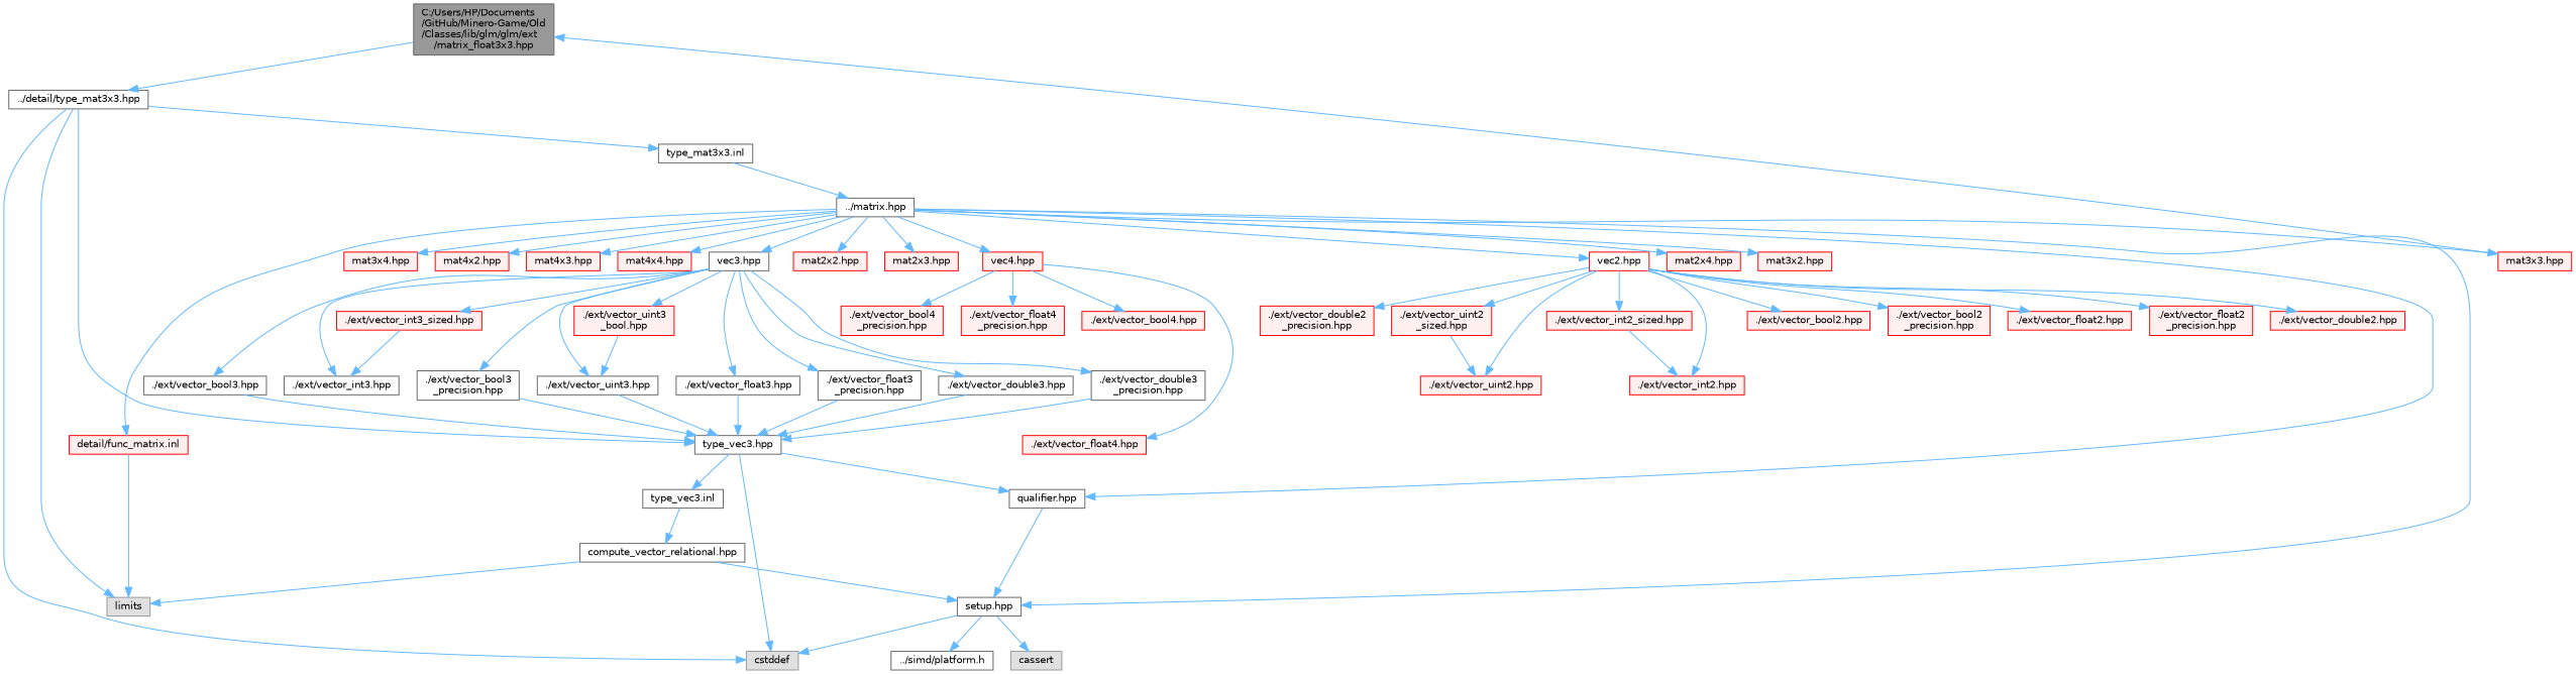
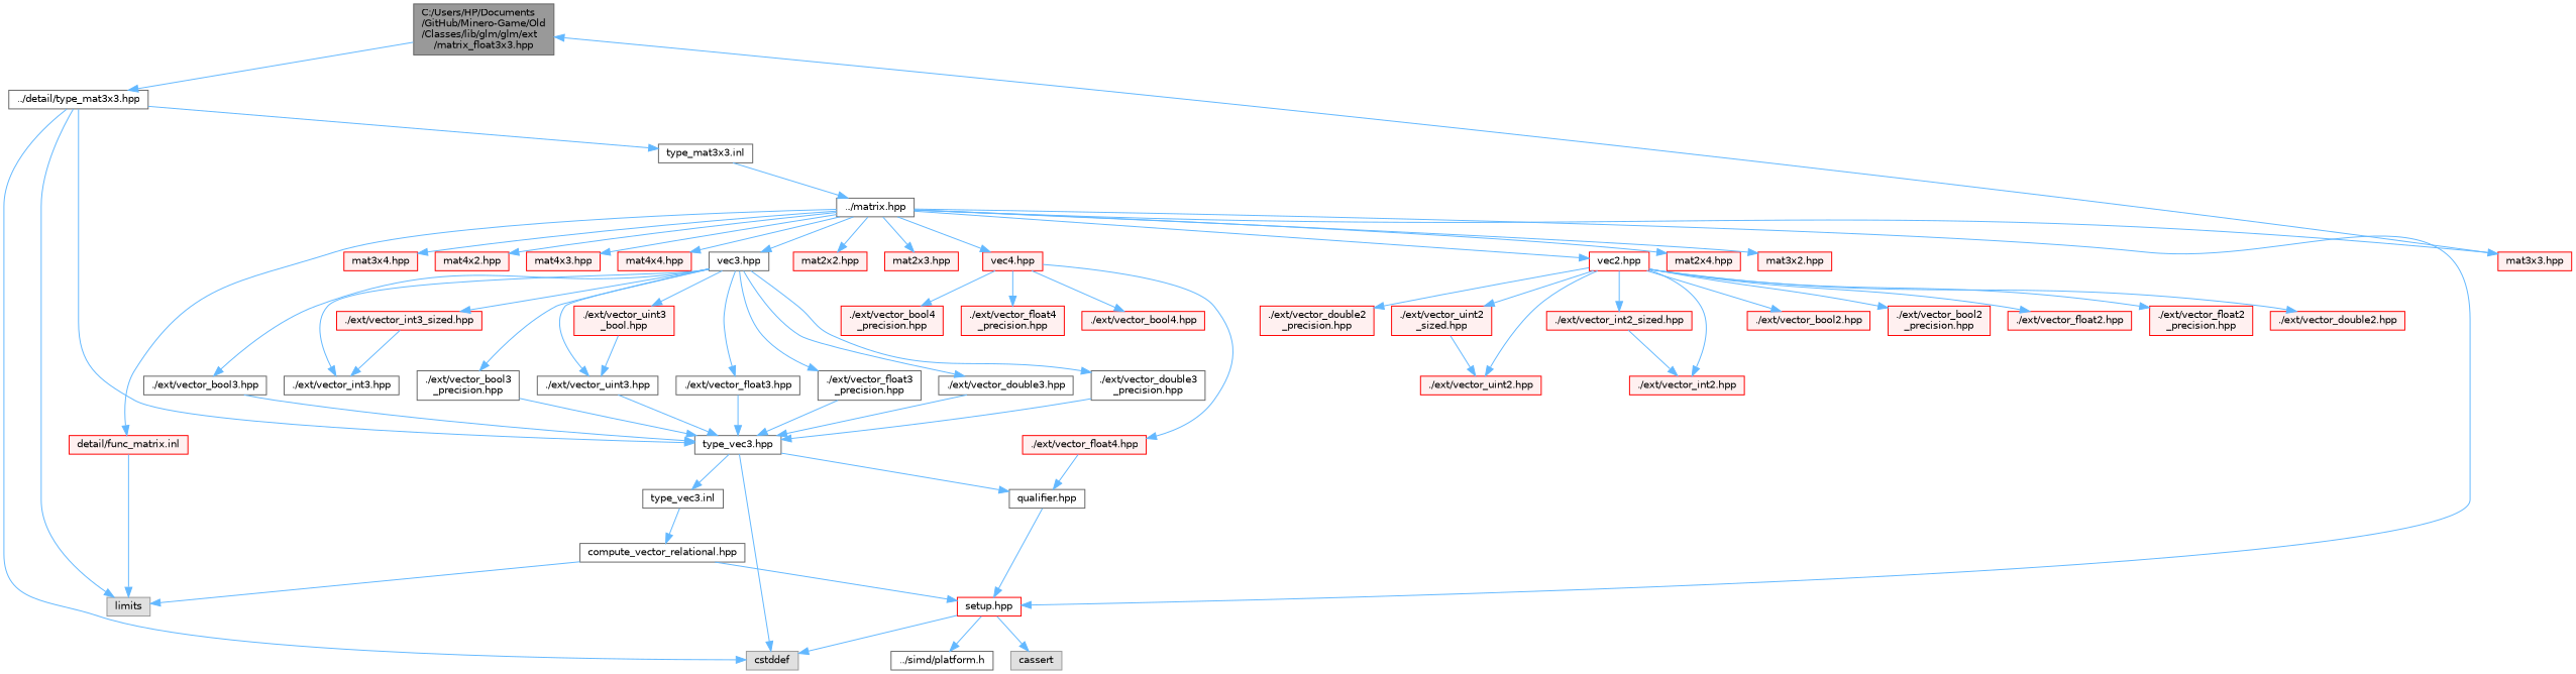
  digraph {
    node [color=red fillcolor="#FFF0F0" fontname=Helvetica fontsize=10 shape=box style=filled]
    edge [color=steelblue1 fontname=Helvetica fontsize=10 labelfontname=Helvetica labelfontsize=10 style=solid]
    n1 [color=gray40 fillcolor=grey60 fontcolor=black height=0.2 label="C:/Users/HP/Documents\l/GitHub/Minero-Game/Old\l/Classes/lib/glm/glm/ext\l/matrix_float3x3.hpp" width=0.4]
    n2 [color=grey40 fillcolor=white height=0.2 label="../detail/type_mat3x3.hpp" width=0.4]
    n3 [color=grey40 fillcolor=white height=0.2 label="type_vec3.hpp" width=0.4]
    n4 [color=grey60 fillcolor="#E0E0E0" height=0.2 label=cstddef width=0.4]
    n5 [color=grey60 fillcolor="#E0E0E0" height=0.2 label=limits width=0.4]
    n6 [color=grey40 fillcolor=white height=0.2 label="type_mat3x3.inl" width=0.4]
    n7 [color=grey40 fillcolor=white height=0.2 label="qualifier.hpp" width=0.4]
    n8 [color=grey40 fillcolor=white height=0.2 label="type_vec3.inl" width=0.4]
    n9 [color=grey40 fillcolor=white height=0.2 label="../matrix.hpp" width=0.4]
-   n10 [color=grey40 fillcolor=white height=0.2 label="setup.hpp" width=0.4]
+   n10 [fillcolor=white height=0.2 label="setup.hpp" width=0.4]
    n11 [color=grey40 fillcolor=white height=0.2 label="compute_vector_relational.hpp" width=0.4]
    n12 [color=grey60 fillcolor="#E0E0E0" height=0.2 label=cassert width=0.4]
    n13 [color=grey40 fillcolor=white height=0.2 label="../simd/platform.h" width=0.4]
    n14 [fillcolor=white height=0.2 label="vec2.hpp" width=0.4]
    n15 [color=grey40 fillcolor=white height=0.2 label="vec3.hpp" width=0.4]
    n16 [height=0.2 label="vec4.hpp" width=0.4]
    n17 [height=0.2 label="mat2x2.hpp" width=0.4]
    n18 [height=0.2 label="mat2x3.hpp" width=0.4]
    n19 [height=0.2 label="mat2x4.hpp" width=0.4]
    n20 [height=0.2 label="mat3x2.hpp" width=0.4]
    n21 [height=0.2 label="mat3x3.hpp" width=0.4]
    n22 [height=0.2 label="mat3x4.hpp" width=0.4]
    n23 [height=0.2 label="mat4x2.hpp" width=0.4]
    n24 [height=0.2 label="mat4x3.hpp" width=0.4]
    n25 [height=0.2 label="mat4x4.hpp" width=0.4]
    n26 [height=0.2 label="detail/func_matrix.inl" width=0.4]
    n27 [height=0.2 label="./ext/vector_bool2.hpp" width=0.4]
    n28 [height=0.2 label="./ext/vector_bool2\l_precision.hpp" width=0.4]
    n29 [height=0.2 label="./ext/vector_float2.hpp" width=0.4]
    n30 [height=0.2 label="./ext/vector_float2\l_precision.hpp" width=0.4]
    n31 [height=0.2 label="./ext/vector_double2.hpp" width=0.4]
    n32 [height=0.2 label="./ext/vector_double2\l_precision.hpp" width=0.4]
    n33 [height=0.2 label="./ext/vector_int2.hpp" width=0.4]
    n34 [height=0.2 label="./ext/vector_int2_sized.hpp" width=0.4]
    n35 [height=0.2 label="./ext/vector_uint2.hpp" width=0.4]
    n36 [height=0.2 label="./ext/vector_uint2\l_sized.hpp" width=0.4]
    n37 [color=grey40 fillcolor=white height=0.2 label="./ext/vector_bool3.hpp" width=0.4]
    n38 [color=grey40 fillcolor=white height=0.2 label="./ext/vector_bool3\l_precision.hpp" width=0.4]
    n39 [color=grey40 fillcolor=white height=0.2 label="./ext/vector_float3.hpp" width=0.4]
    n40 [color=grey40 fillcolor=white height=0.2 label="./ext/vector_float3\l_precision.hpp" width=0.4]
    n41 [color=grey40 fillcolor=white height=0.2 label="./ext/vector_double3.hpp" width=0.4]
    n42 [color=grey40 fillcolor=white height=0.2 label="./ext/vector_double3\l_precision.hpp" width=0.4]
    n43 [color=grey40 fillcolor=white height=0.2 label="./ext/vector_int3.hpp" width=0.4]
    n44 [height=0.2 label="./ext/vector_int3_sized.hpp" width=0.4]
    n45 [color=grey40 fillcolor=white height=0.2 label="./ext/vector_uint3.hpp" width=0.4]
    n46 [height=0.2 label="./ext/vector_uint3\l_bool.hpp" width=0.4]
    n47 [height=0.2 label="./ext/vector_bool4.hpp" width=0.4]
    n48 [height=0.2 label="./ext/vector_bool4\l_precision.hpp" width=0.4]
    n49 [height=0.2 label="./ext/vector_float4.hpp" width=0.4]
    n50 [height=0.2 label="./ext/vector_float4\l_precision.hpp" width=0.4]
    n1 -> n2
    n2 -> n3
    n2 -> n4
    n2 -> n5
    n2 -> n6
    n3 -> n4
    n3 -> n7
    n3 -> n8
    n6 -> n9
    n7 -> n10
    n8 -> n11
-   n9 -> n7
+   n49 -> n7
    n9 -> n10
    n9 -> n14
    n9 -> n15
    n9 -> n16
    n9 -> n17
    n9 -> n18
    n9 -> n19
    n9 -> n20
    n9 -> n21
    n9 -> n22
    n9 -> n23
    n9 -> n24
    n9 -> n25
    n9 -> n26
    n10 -> n4
    n10 -> n12
    n10 -> n13
    n11 -> n5
    n11 -> n10
    n14 -> n27
    n14 -> n28
    n14 -> n29
    n14 -> n30
    n14 -> n31
    n14 -> n32
    n14 -> n33
    n14 -> n34
    n14 -> n35
    n14 -> n36
    n15 -> n37
    n15 -> n38
    n15 -> n39
    n15 -> n40
    n15 -> n41
    n15 -> n42
    n15 -> n43
    n15 -> n44
    n15 -> n45
    n15 -> n46
    n16 -> n47
    n16 -> n48
    n16 -> n49
    n16 -> n50
    n21 -> n1
    n26 -> n5
    n34 -> n33
    n36 -> n35
    n37 -> n3
    n38 -> n3
    n39 -> n3
    n40 -> n3
    n41 -> n3
    n42 -> n3
    n44 -> n43
    n45 -> n3
    n46 -> n45
  }
